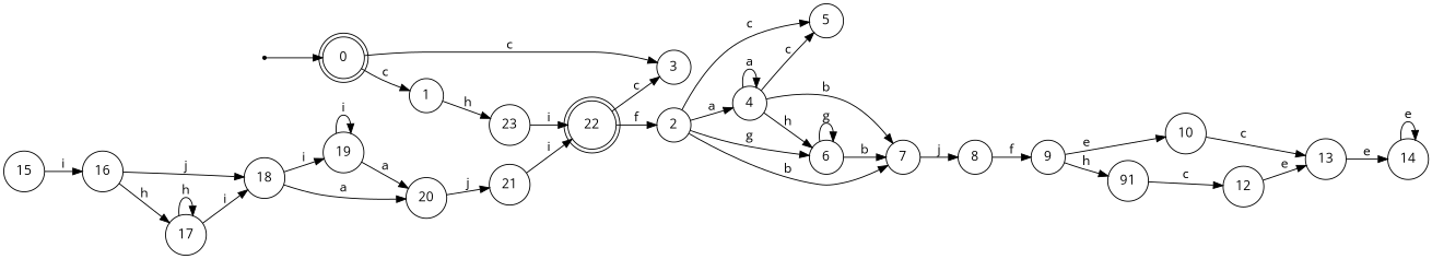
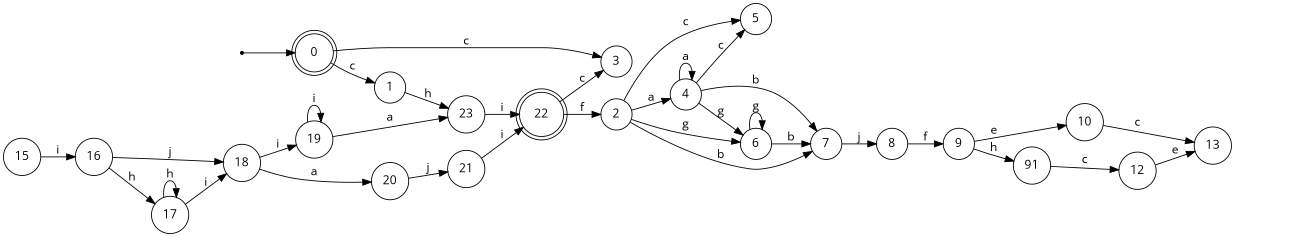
  digraph {
    fontname="Open Sans"
    rankdir=LR
    node [fontname="Open Sans" shape=circle]
    edge [fontname="Open Sans"]
    dummy0 [shape=point]
    0 [shape=doublecircle]
    1
    3
    23
    2
    4
    5
    6
    7
    22 [shape=doublecircle]
    8
    15
    16
    9
    10
    n17 [label=91]
    13
    12
-   14
    17
    18
    19
    20
    21
    dummy0 -> 0
    0 -> 1 [label=c]
    0 -> 3 [label=c]
    1 -> 23 [label=h]
    23 -> 22 [label=i]
    2 -> 4 [label=a]
    2 -> 5 [label=c]
    2 -> 6 [label=g]
    2 -> 7 [label=b]
    4 -> 4 [label=a]
    4 -> 5 [label=c]
-   4 -> 6 [label=h]
+   4 -> 6 [label=g]
    4 -> 7 [label=b]
    6 -> 6 [label=g]
    6 -> 7 [label=b]
    7 -> 8 [label=j]
    22 -> 3 [label=c]
    22 -> 2 [label=f]
    8 -> 9 [label=f]
    15 -> 16 [label=i]
    16 -> 17 [label=h]
    16 -> 18 [label=j]
    9 -> 10 [label=e]
    9 -> n17 [label=h]
    10 -> 13 [label=c]
    n17 -> 12 [label=c]
-   13 -> 14 [label=e]
    12 -> 13 [label=e]
-   14 -> 14 [label=e]
    17 -> 17 [label=h]
    17 -> 18 [label=i]
    18 -> 19 [label=i]
    18 -> 20 [label=a]
    19 -> 19 [label=i]
-   19 -> 20 [label=a]
+   19 -> 23 [label=a]
    20 -> 21 [label=j]
    21 -> 22 [label=i]
  }
